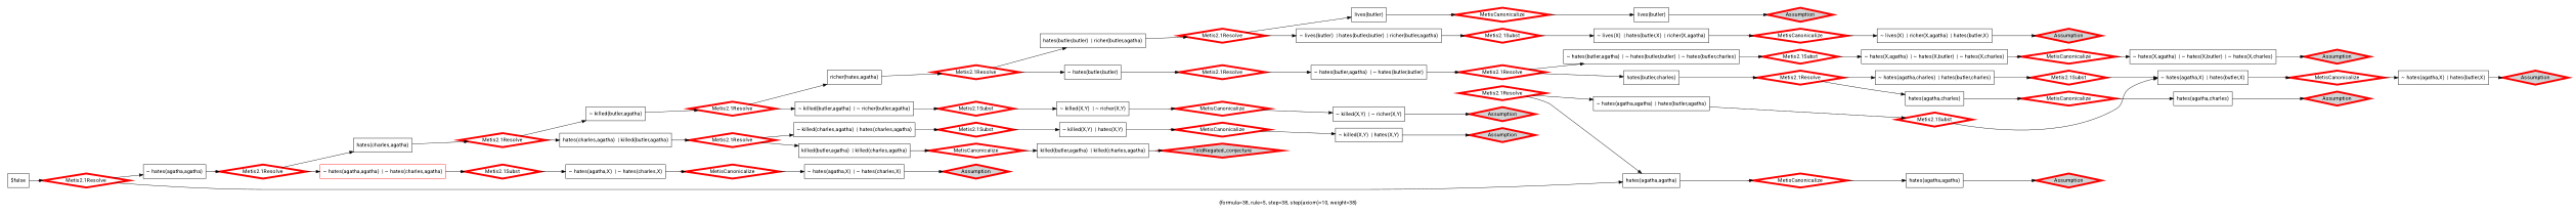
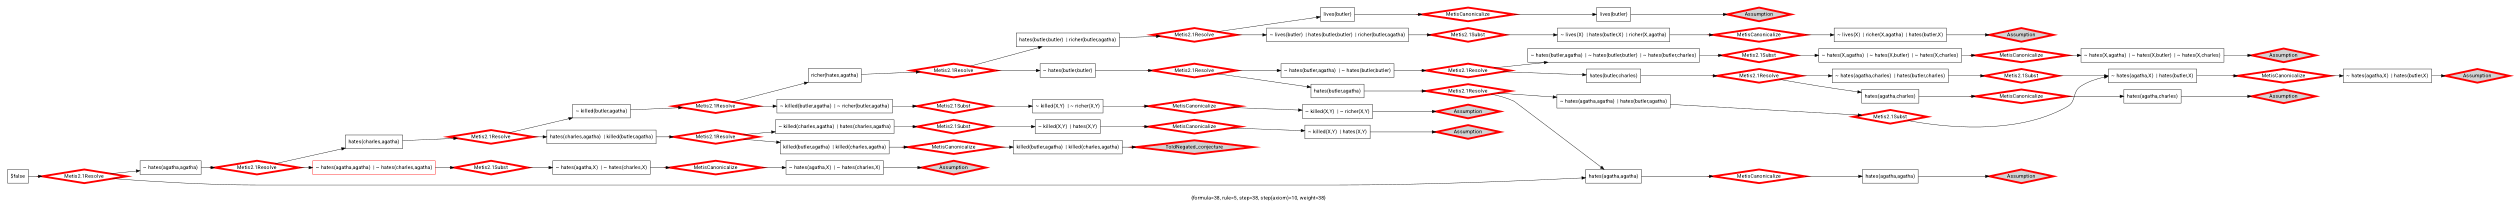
  digraph {
    fontname=Roboto
    label="{formula=38, rule=5, step=38, step(axiom)=10, weight=38}"
    labelloc=b
    rankdir=LR
    node [color=red fillcolor=white fontname=Roboto shape=box style=filled]
    edge [fontname=Roboto]
    n1 [color=black label="killed(butler,agatha)  | killed(charles,agatha)"]
    n2 [fillcolor=lightgrey label=ToldNegated_conjecture penwidth=5 shape=diamond]
    n3 [color=black label="hates(agatha,agatha)"]
    n4 [label=MetisCanonicalize penwidth=5 shape=diamond]
    n5 [color=black label="hates(agatha,agatha)"]
    n6 [color=black label="~ hates(agatha,X)  | hates(butler,X)"]
    n7 [fillcolor=lightgrey label=Assumption penwidth=5 shape=diamond]
    n8 [color=black label="~ hates(X,agatha)  | ~ hates(X,butler)  | ~ hates(X,charles)"]
    n9 [label=MetisCanonicalize penwidth=5 shape=diamond]
    n10 [color=black label="~ hates(X,agatha)  | ~ hates(X,butler)  | ~ hates(X,charles)"]
    n11 [color=black label="hates(butler,butler)  | richer(butler,agatha)"]
    n12 [label="Metis2.1Resolve" penwidth=5 shape=diamond]
    n13 [color=black label="lives(butler)"]
    n14 [color=black label="~ lives(butler)  | hates(butler,butler)  | richer(butler,agatha)"]
    n15 [color=black label="~ hates(agatha,X)  | ~ hates(charles,X)"]
    n16 [fillcolor=lightgrey label=Assumption penwidth=5 shape=diamond]
    n17 [color=black label="lives(butler)"]
    n18 [fillcolor=lightgrey label=Assumption penwidth=5 shape=diamond]
    n19 [color=black label="$false"]
    n20 [label="Metis2.1Resolve" penwidth=5 shape=diamond]
    n21 [color=black label="~ hates(agatha,agatha)"]
    n22 [color=black label="~ killed(butler,agatha)  | ~ richer(butler,agatha)"]
    n23 [label="Metis2.1Subst" penwidth=5 shape=diamond]
    n24 [color=black label="~ killed(X,Y)  | ~ richer(X,Y)"]
    n25 [color=black label="~ killed(charles,agatha)  | hates(charles,agatha)"]
    n26 [label="Metis2.1Subst" penwidth=5 shape=diamond]
    n27 [color=black label="~ killed(X,Y)  | hates(X,Y)"]
    n28 [color=black label="hates(agatha,charles)"]
    n29 [fillcolor=lightgrey label=Assumption penwidth=5 shape=diamond]
    n30 [label="~ hates(agatha,agatha)  | ~ hates(charles,agatha)"]
    n31 [label="Metis2.1Subst" penwidth=5 shape=diamond]
    n32 [color=black label="~ hates(agatha,X)  | ~ hates(charles,X)"]
    n33 [fillcolor=lightgrey label=Assumption penwidth=5 shape=diamond]
    n34 [color=black label="~ killed(butler,agatha)"]
    n35 [label="Metis2.1Resolve" penwidth=5 shape=diamond]
    n36 [color=black label="richer(hates,agatha)"]
    n37 [label=MetisCanonicalize penwidth=5 shape=diamond]
    n38 [color=black label="~ lives(X)  | hates(butler,X)  | richer(X,agatha)"]
    n39 [label=MetisCanonicalize penwidth=5 shape=diamond]
    n40 [color=black label="~ lives(X)  | richer(X,agatha)  | hates(butler,X)"]
    n41 [label="Metis2.1Resolve" penwidth=5 shape=diamond]
    n42 [color=black label="~ hates(butler,butler)"]
    n43 [label=MetisCanonicalize penwidth=5 shape=diamond]
    n44 [color=black label="hates(charles,agatha)"]
    n45 [label="Metis2.1Resolve" penwidth=5 shape=diamond]
    n46 [color=black label="hates(charles,agatha)  | killed(butler,agatha)"]
    n47 [color=black label="killed(butler,agatha)  | killed(charles,agatha)"]
    n48 [label=MetisCanonicalize penwidth=5 shape=diamond]
+   n49 [color=black label="hates(butler,agatha)"]
    n50 [label="Metis2.1Resolve" penwidth=5 shape=diamond]
    n51 [color=black label="~ hates(agatha,agatha)  | hates(butler,agatha)"]
    n52 [fillcolor=lightgrey label=Assumption penwidth=5 shape=diamond]
    n53 [label=MetisCanonicalize penwidth=5 shape=diamond]
    n54 [color=black label="~ killed(X,Y)  | ~ richer(X,Y)"]
    n55 [label="Metis2.1Resolve" penwidth=5 shape=diamond]
    n56 [color=black label="~ hates(butler,agatha)  | ~ hates(butler,butler)  | ~ hates(butler,charles)"]
    n57 [label="Metis2.1Subst" penwidth=5 shape=diamond]
    n58 [fillcolor=lightgrey label=Assumption penwidth=5 shape=diamond]
    n59 [label="Metis2.1Subst" penwidth=5 shape=diamond]
    n60 [color=black label="hates(agatha,charles)"]
    n61 [label=MetisCanonicalize penwidth=5 shape=diamond]
    n62 [label="Metis2.1Resolve" penwidth=5 shape=diamond]
    n63 [label="Metis2.1Subst" penwidth=5 shape=diamond]
    n64 [color=black label="~ hates(agatha,X)  | hates(butler,X)"]
    n65 [color=black label="~ killed(X,Y)  | hates(X,Y)"]
    n66 [fillcolor=lightgrey label=Assumption penwidth=5 shape=diamond]
    n67 [color=black label="hates(butler,charles)"]
    n68 [label="Metis2.1Resolve" penwidth=5 shape=diamond]
    n69 [color=black label="~ hates(agatha,charles)  | hates(butler,charles)"]
    n70 [label=MetisCanonicalize penwidth=5 shape=diamond]
    n71 [label="Metis2.1Resolve" penwidth=5 shape=diamond]
    n72 [color=black label="~ hates(butler,agatha)  | ~ hates(butler,butler)"]
    n73 [label=MetisCanonicalize penwidth=5 shape=diamond]
    n74 [label="Metis2.1Resolve" penwidth=5 shape=diamond]
    n75 [fillcolor=lightgrey label=Assumption penwidth=5 shape=diamond]
    n76 [label="Metis2.1Subst" penwidth=5 shape=diamond]
    n1 -> n2
    n3 -> n4
    n4 -> n5
    n5 -> n58
    n6 -> n7
    n8 -> n9
    n9 -> n10
    n10 -> n33
    n11 -> n12
    n12 -> n13
    n12 -> n14
    n13 -> n43
    n14 -> n59
    n15 -> n16
    n17 -> n18
    n19 -> n20
    n20 -> n3
    n20 -> n21
    n21 -> n55
    n22 -> n23
    n23 -> n24
    n24 -> n53
    n25 -> n26
    n26 -> n27
    n27 -> n70
    n28 -> n29
    n30 -> n31
    n31 -> n32
    n32 -> n37
    n34 -> n35
    n35 -> n22
    n35 -> n36
    n36 -> n41
    n37 -> n15
    n38 -> n39
    n39 -> n40
    n40 -> n52
    n41 -> n11
    n41 -> n42
    n42 -> n71
    n43 -> n17
    n44 -> n45
    n45 -> n34
    n45 -> n46
    n46 -> n62
    n47 -> n48
    n48 -> n1
+   n49 -> n50
    n50 -> n3
    n50 -> n51
    n51 -> n63
    n53 -> n54
    n54 -> n75
    n55 -> n30
    n55 -> n44
    n56 -> n57
    n57 -> n8
    n59 -> n38
    n60 -> n61
    n61 -> n28
    n62 -> n25
    n62 -> n47
    n63 -> n64
    n64 -> n73
    n65 -> n66
    n67 -> n68
    n68 -> n60
    n68 -> n69
    n69 -> n76
    n70 -> n65
+   n71 -> n49
    n71 -> n72
    n72 -> n74
    n73 -> n6
    n74 -> n56
    n74 -> n67
    n76 -> n64
  }
